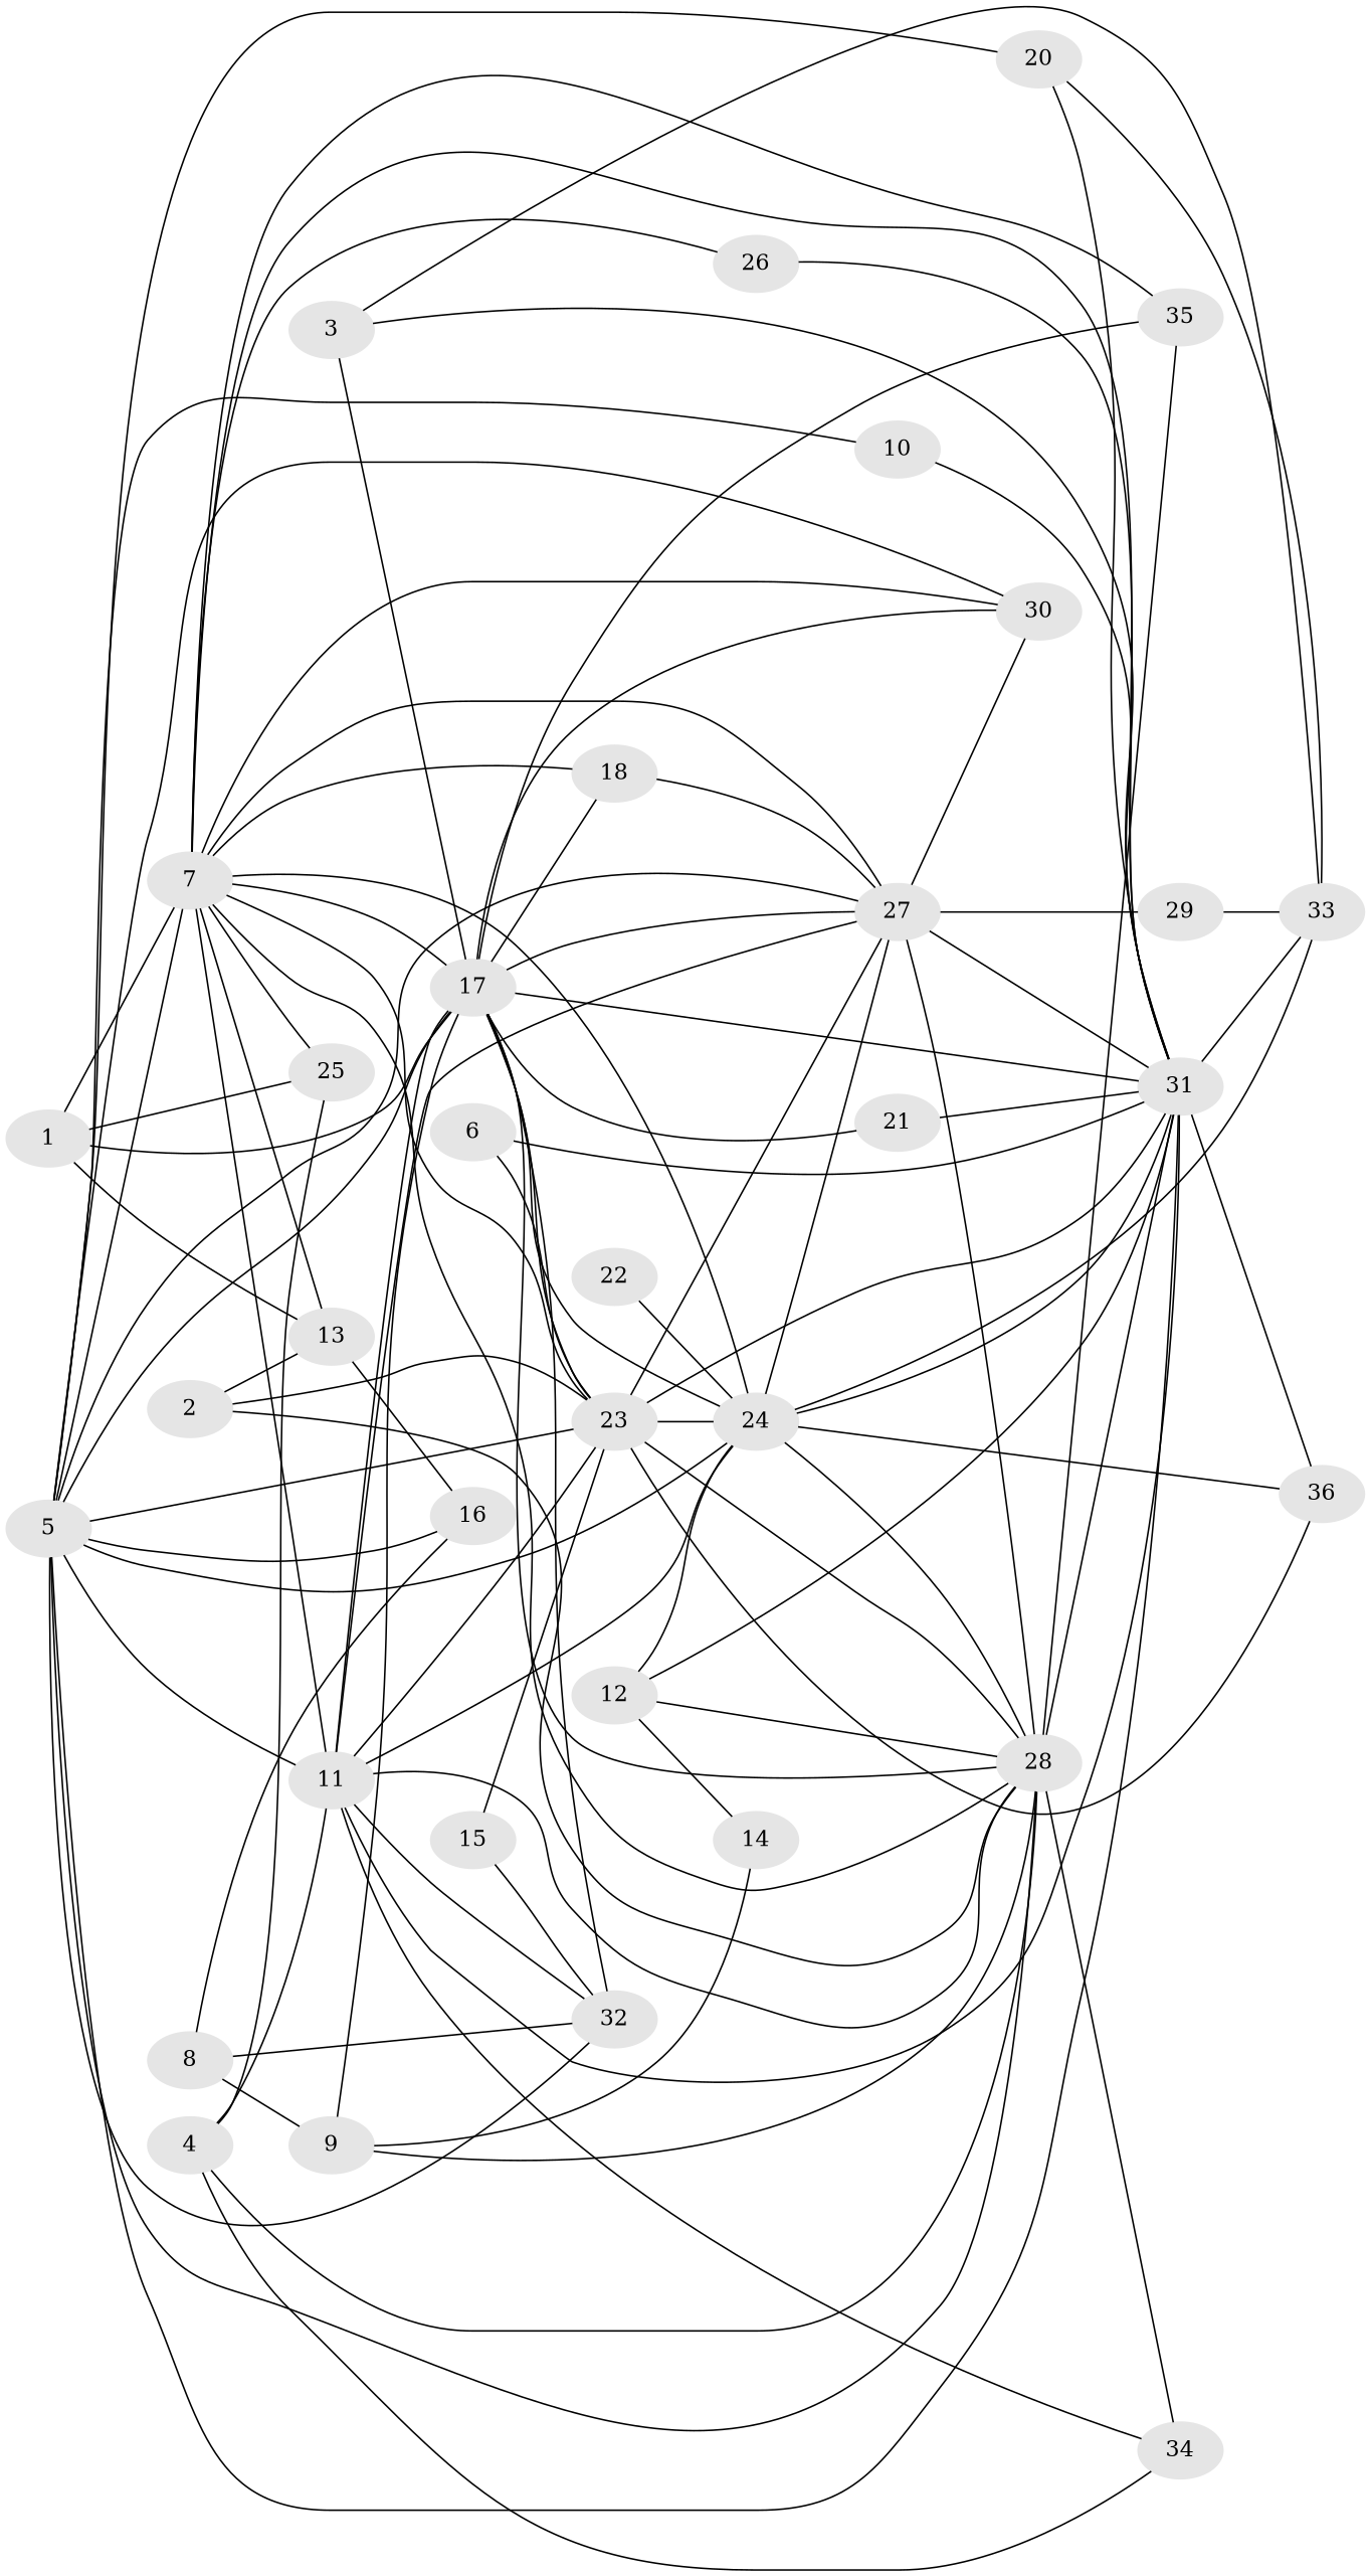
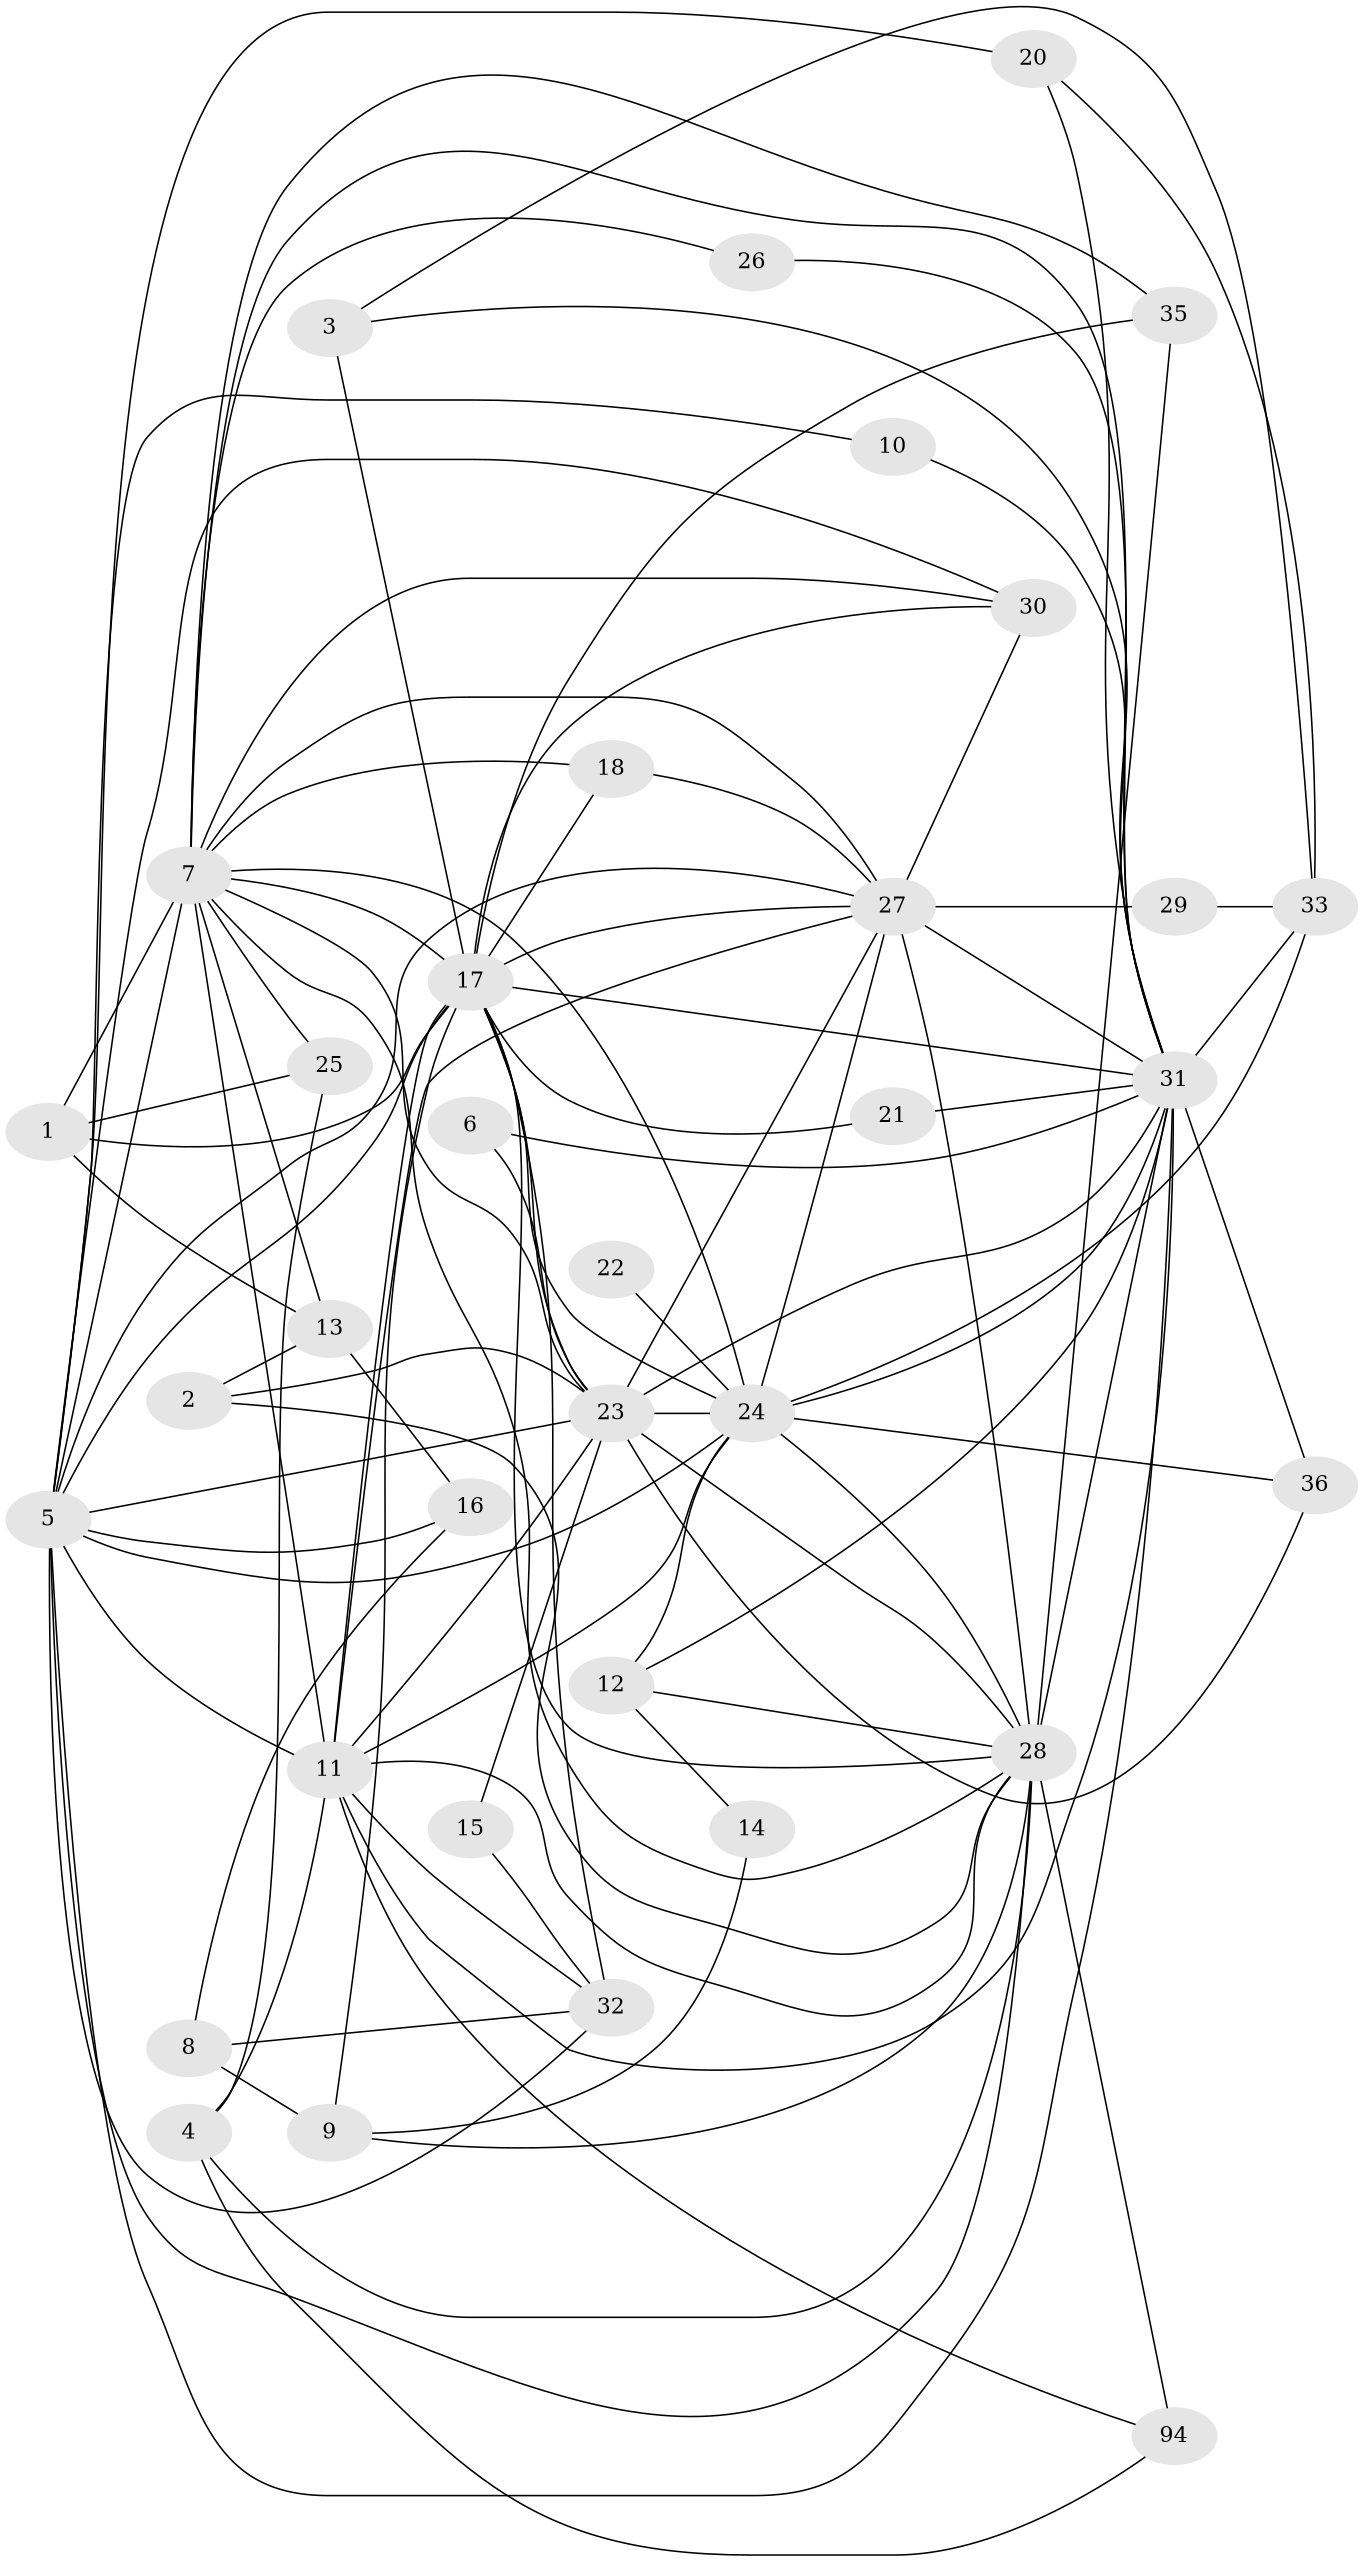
  graph {
    rankdir=LR
    node [color=gray90 style=filled]
    edge [weight=1.0]
    1
    7
    13
    17
    25
    23
    28
    31
    11
    24
    27
    30
    18
    26
    35
    16
    32
    21
    2
    36
-   34
+   34 [label=94]
    3
    33
    4
    5
    10
    20
    29
    6
    8
    9
    14
    12
    15
    22
    1 -- 7
    1 -- 13
    1 -- 17
    1 -- 25
    7 -- 13
    7 -- 17 [weight=2.0]
    7 -- 25
    7 -- 23 [weight=2.0]
    7 -- 28
    7 -- 31
    7 -- 11 [weight=2.0]
    7 -- 24
    7 -- 27 [weight=2.0]
    7 -- 30
    7 -- 18
    7 -- 26
    7 -- 35
    13 -- 16
    17 -- 23 [weight=4.0]
    17 -- 28 [weight=2.0]
    17 -- 31 [weight=3.0]
    17 -- 24
    17 -- 27 [weight=2.0]
    17 -- 30
    17 -- 18
    17 -- 35 [weight=2.0]
    17 -- 32
    17 -- 21
    23 -- 28 [weight=3.0]
    23 -- 31 [weight=2.0]
    23 -- 24 [weight=2.0]
    23 -- 27 [weight=3.0]
    23 -- 36
    28 -- 31
    28 -- 35
    28 -- 34
    31 -- 36
    31 -- 33
    11 -- 17 [weight=2.0]
    11 -- 23 [weight=2.0]
    11 -- 28
    11 -- 31
    11 -- 24
    11 -- 27
    11 -- 32
    11 -- 34
    24 -- 28 [weight=2.0]
    24 -- 31
    24 -- 27
    24 -- 36
    24 -- 33
    27 -- 28
    27 -- 31
    27 -- 30
    27 -- 29
    18 -- 27
    26 -- 31
    21 -- 31
    2 -- 13
    2 -- 23
    2 -- 28
    3 -- 17
    3 -- 31
    3 -- 33
    4 -- 25
    4 -- 28
    4 -- 11
    4 -- 34
    5 -- 7
    5 -- 17 [weight=2.0]
    5 -- 23 [weight=2.0]
    5 -- 28 [weight=2.0]
    5 -- 31
    5 -- 11
    5 -- 24 [weight=2.0]
    5 -- 27
    5 -- 30
    5 -- 16
    5 -- 32
    5 -- 10
    5 -- 20
    10 -- 31
    20 -- 31
    20 -- 33
    29 -- 33
    6 -- 23
    6 -- 31
    8 -- 16
    8 -- 32
    8 -- 9
    9 -- 17
    9 -- 28 [weight=2.0]
    9 -- 14
    12 -- 28
    12 -- 31
    12 -- 24
    12 -- 14
    15 -- 23 [weight=2.0]
    15 -- 32
    22 -- 24
  }
